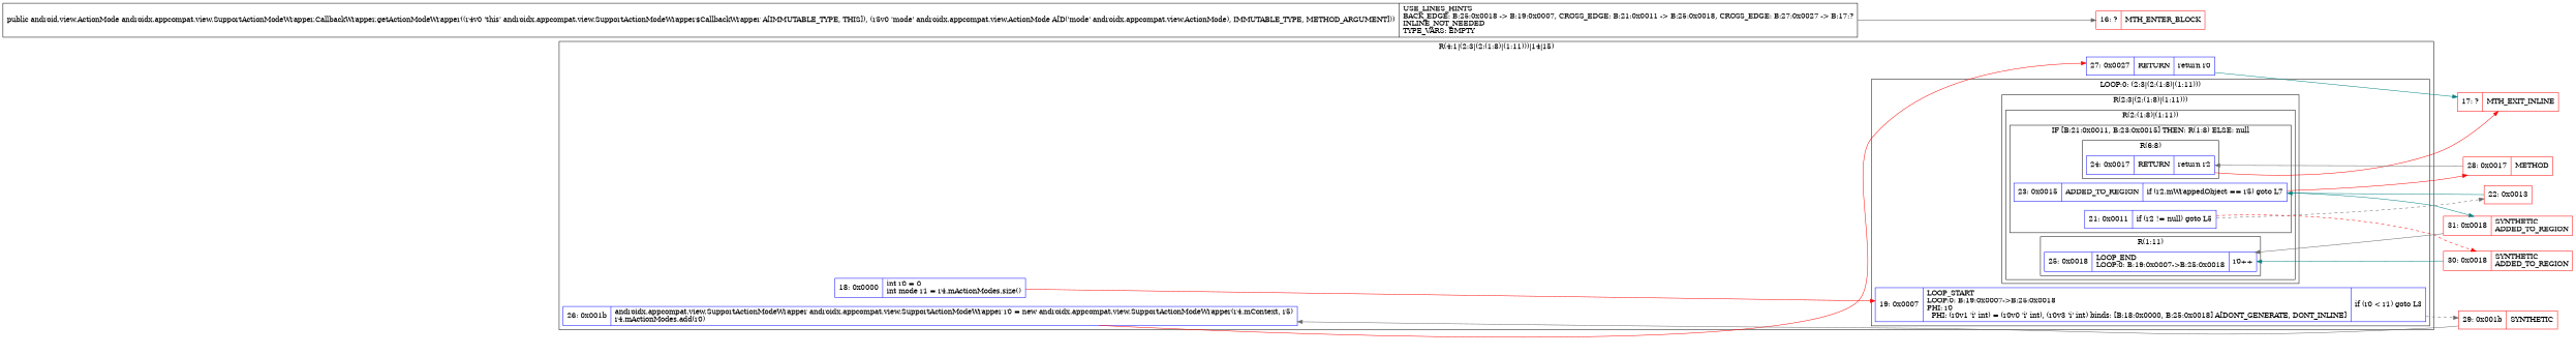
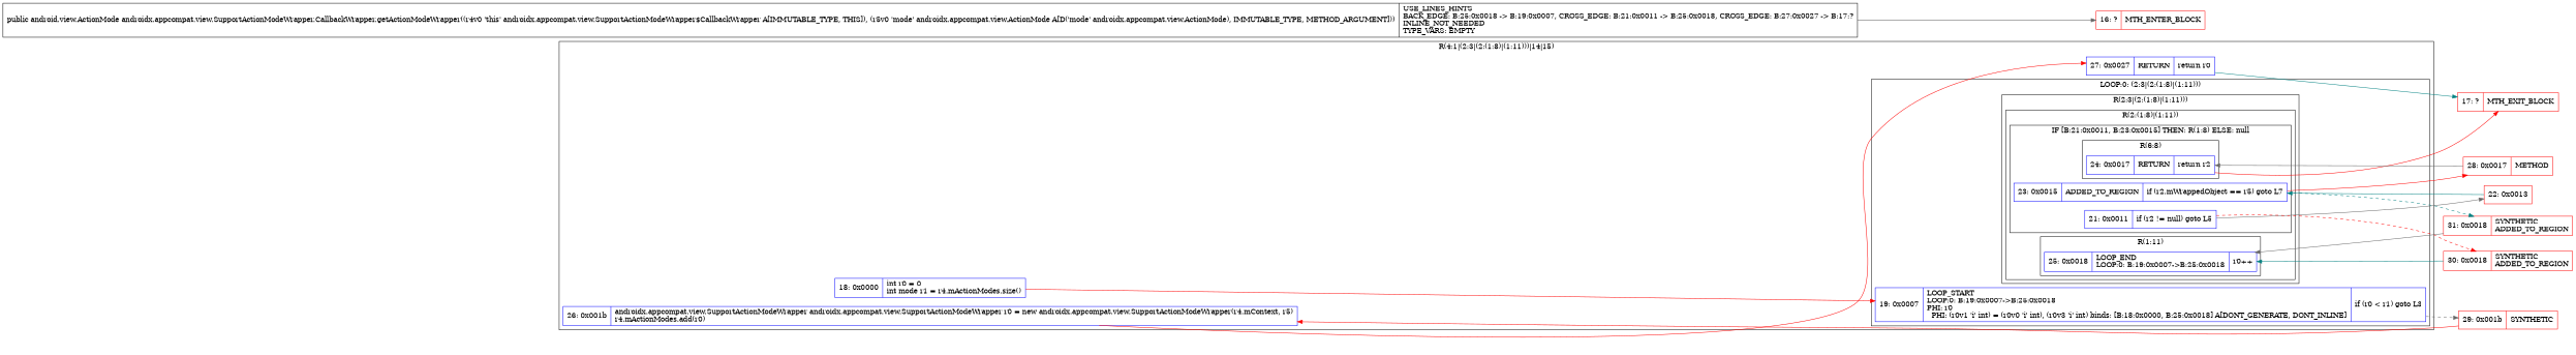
  digraph {
    rankdir=LR
    node [color=blue shape=record]
    edge [color=gray40]
    n1 [label="{24\:\ 0x0017|RETURN\l|return r2\l}"]
    n2 [label="{21\:\ 0x0011|if (r2 != null) goto L5\l}"]
    n3 [label="{23\:\ 0x0015|ADDED_TO_REGION\l|if (r2.mWrappedObject == r5) goto L7\l}"]
    n4 [label="{25\:\ 0x0018|LOOP_END\lLOOP:0: B:19:0x0007\-\>B:25:0x0018\l|r0++\l}"]
    n5 [label="{19\:\ 0x0007|LOOP_START\lLOOP:0: B:19:0x0007\-\>B:25:0x0018\lPHI: r0 \l  PHI: (r0v1 'i' int) = (r0v0 'i' int), (r0v3 'i' int) binds: [B:18:0x0000, B:25:0x0018] A[DONT_GENERATE, DONT_INLINE]\l|if (r0 \< r1) goto L3\l}"]
    n6 [label="{18\:\ 0x0000|int r0 = 0\lint mode r1 = r4.mActionModes.size()\l}"]
    n7 [label="{26\:\ 0x001b|androidx.appcompat.view.SupportActionModeWrapper androidx.appcompat.view.SupportActionModeWrapper r0 = new androidx.appcompat.view.SupportActionModeWrapper(r4.mContext, r5)\lr4.mActionModes.add(r0)\l}"]
    n8 [label="{27\:\ 0x0027|RETURN\l|return r0\l}"]
-   n9 [color=red label="{17\:\ ?|MTH_EXIT_INLINE\l}"]
+   n9 [color=red label="{17\:\ ?|MTH_EXIT_BLOCK\l}"]
    n10 [color=red label="{22\:\ 0x0013}"]
    n11 [color=red label="{30\:\ 0x0018|SYNTHETIC\lADDED_TO_REGION\l}"]
    n12 [color=red label="{28\:\ 0x0017|METHOD\l}"]
    n13 [color=red label="{31\:\ 0x0018|SYNTHETIC\lADDED_TO_REGION\l}"]
    n14 [color=red label="{29\:\ 0x001b|SYNTHETIC\l}"]
    n15 [color=red label="{16\:\ ?|MTH_ENTER_BLOCK\l}"]
    n16 [label="{public android.view.ActionMode androidx.appcompat.view.SupportActionModeWrapper.CallbackWrapper.getActionModeWrapper((r4v0 'this' androidx.appcompat.view.SupportActionModeWrapper$CallbackWrapper A[IMMUTABLE_TYPE, THIS]), (r5v0 'mode' androidx.appcompat.view.ActionMode A[D('mode' androidx.appcompat.view.ActionMode), IMMUTABLE_TYPE, METHOD_ARGUMENT]))  | USE_LINES_HINTS\lBACK_EDGE: B:25:0x0018 \-\> B:19:0x0007, CROSS_EDGE: B:21:0x0011 \-\> B:25:0x0018, CROSS_EDGE: B:27:0x0027 \-\> B:17:?\lINLINE_NOT_NEEDED\lTYPE_VARS: EMPTY\l}" color=""]
    subgraph cluster_1 {
      label="R(4:1|(2:3|(2:(1:8)|(1:11)))|14|15)"
      n6
      n7
      n8
      subgraph cluster_2 {
        label="LOOP:0: (2:3|(2:(1:8)|(1:11)))"
        n5
        subgraph cluster_3 {
          label="R(2:3|(2:(1:8)|(1:11)))"
          subgraph cluster_4 {
            label="R(2:(1:8)|(1:11))"
            subgraph cluster_5 {
              label="IF [B:21:0x0011, B:23:0x0015] THEN: R(1:8) ELSE: null"
              n2
              n3
              subgraph cluster_6 {
                label="R(6:8)"
                n1
              }
            }
            subgraph cluster_7 {
              label="R(1:11)"
              n4
            }
          }
        }
      }
    }
    n1 -> n9 [color=red]
-   n2 -> n10 [style=dashed]
+   n2 -> n10
    n2 -> n11 [color=red style=dashed]
    n3 -> n12 [color=red]
-   n3 -> n13 [color=teal style=solid]
+   n3 -> n13 [color=teal style=dashed]
    n5 -> n14 [style=dashed]
    n6 -> n5 [color=red]
    n7 -> n8 [color=red]
    n8 -> n9 [color=teal]
    n10 -> n3 [color=teal]
    n11 -> n4 [color=teal]
    n12 -> n1
    n13 -> n4
-   n14 -> n7
+   n14 -> n7 [color=red]
    n16 -> n15
  }
